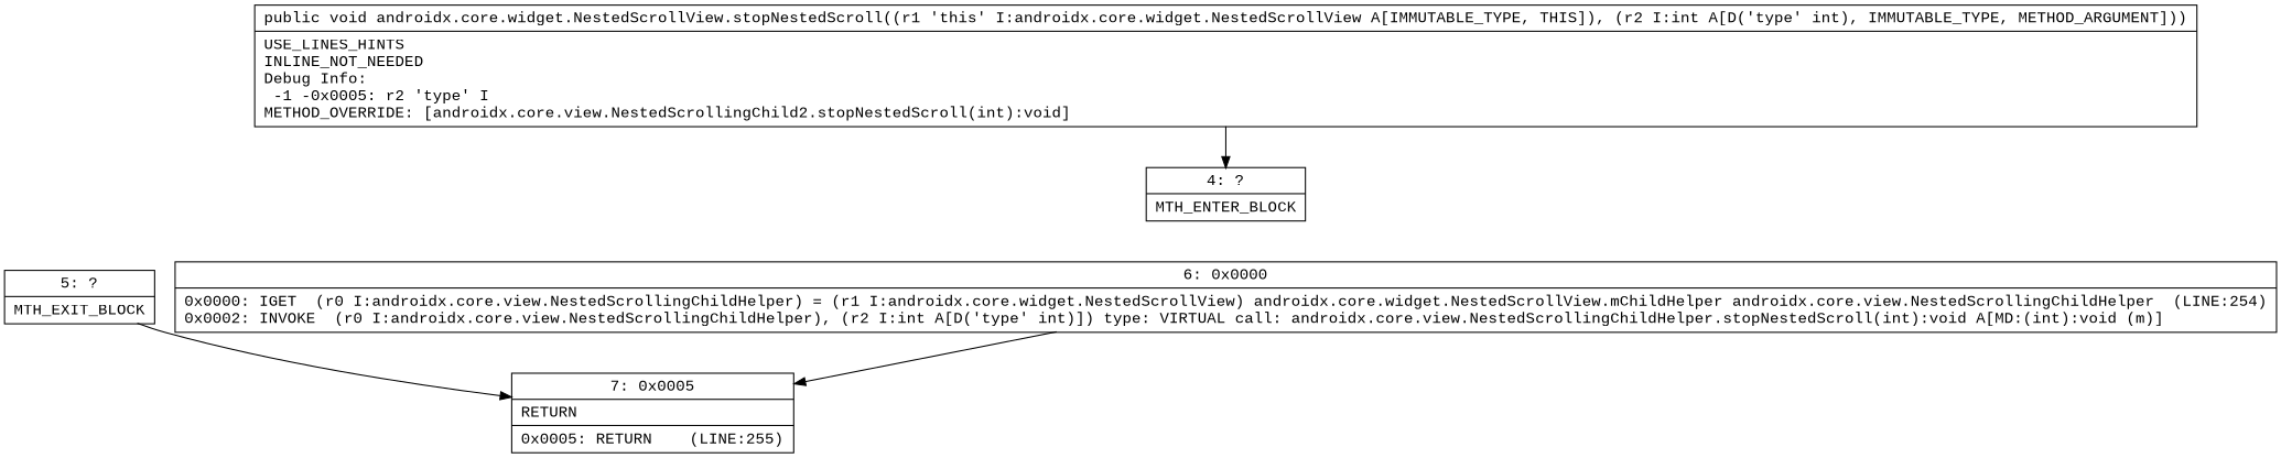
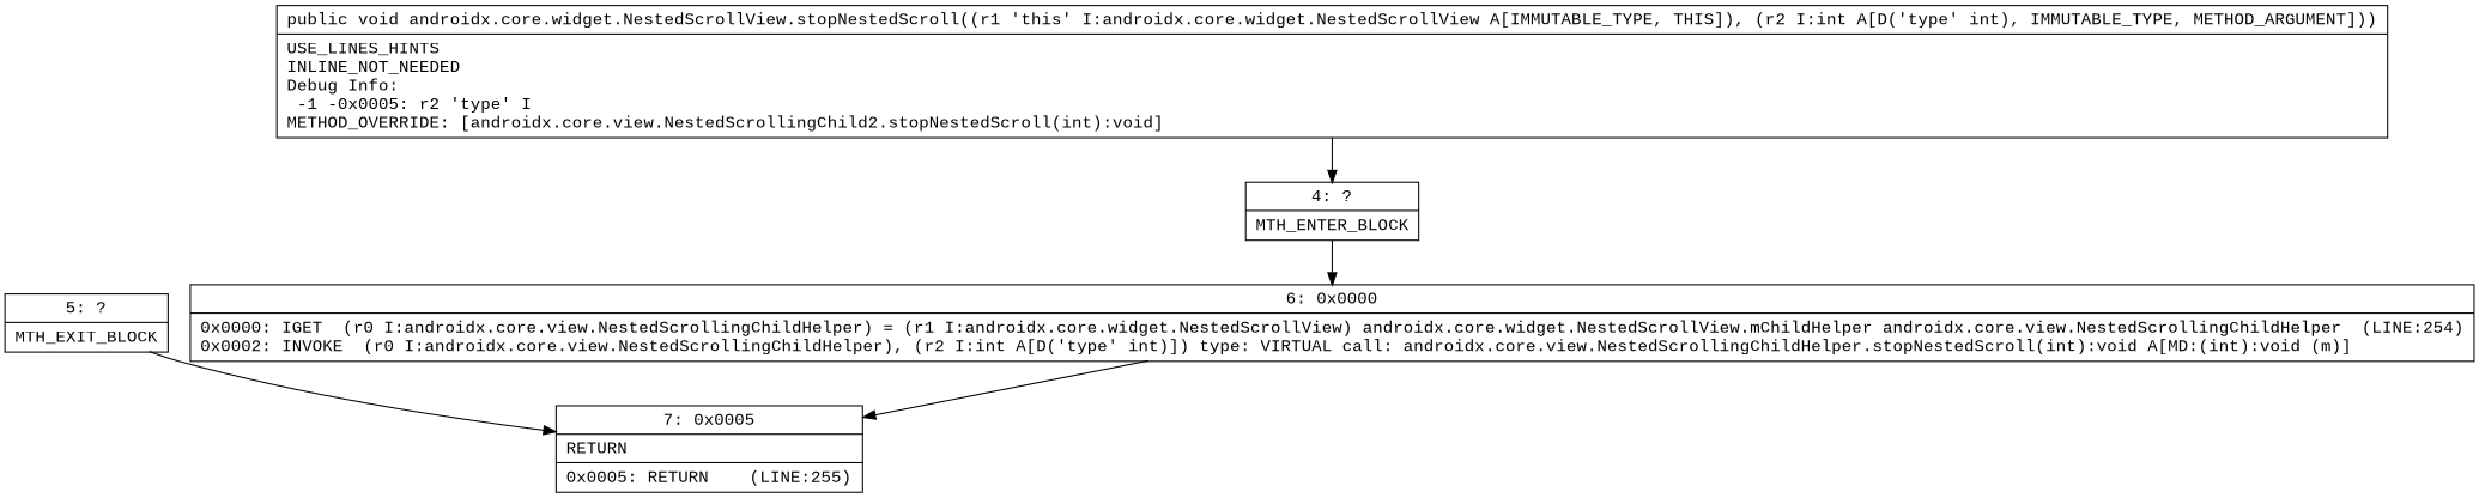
  digraph {
    fontname="Liberation Mono"
    node [fontname="Liberation Mono" shape=record]
    edge [fontname="Liberation Mono"]
    n1 [label="{4\:\ ?|MTH_ENTER_BLOCK\l}"]
    n2 [label="{6\:\ 0x0000|0x0000: IGET  (r0 I:androidx.core.view.NestedScrollingChildHelper) = (r1 I:androidx.core.widget.NestedScrollView) androidx.core.widget.NestedScrollView.mChildHelper androidx.core.view.NestedScrollingChildHelper  (LINE:254)\l0x0002: INVOKE  (r0 I:androidx.core.view.NestedScrollingChildHelper), (r2 I:int A[D('type' int)]) type: VIRTUAL call: androidx.core.view.NestedScrollingChildHelper.stopNestedScroll(int):void A[MD:(int):void (m)]\l}"]
    n3 [label="{7\:\ 0x0005|RETURN\l|0x0005: RETURN    (LINE:255)\l}"]
    n4 [label="{5\:\ ?|MTH_EXIT_BLOCK\l}"]
    n5 [label="{public void androidx.core.widget.NestedScrollView.stopNestedScroll((r1 'this' I:androidx.core.widget.NestedScrollView A[IMMUTABLE_TYPE, THIS]), (r2 I:int A[D('type' int), IMMUTABLE_TYPE, METHOD_ARGUMENT]))  | USE_LINES_HINTS\lINLINE_NOT_NEEDED\lDebug Info:\l  \-1 \-0x0005: r2 'type' I\lMETHOD_OVERRIDE: [androidx.core.view.NestedScrollingChild2.stopNestedScroll(int):void]\l}"]
+   n1 -> n2
    n2 -> n3
    n4 -> n3
    n5 -> n1
  }
